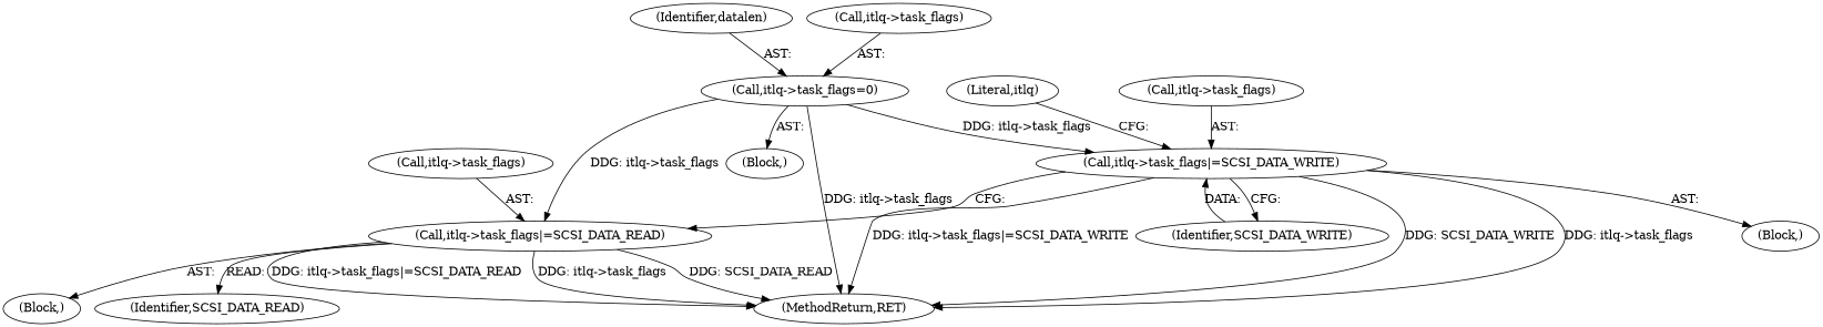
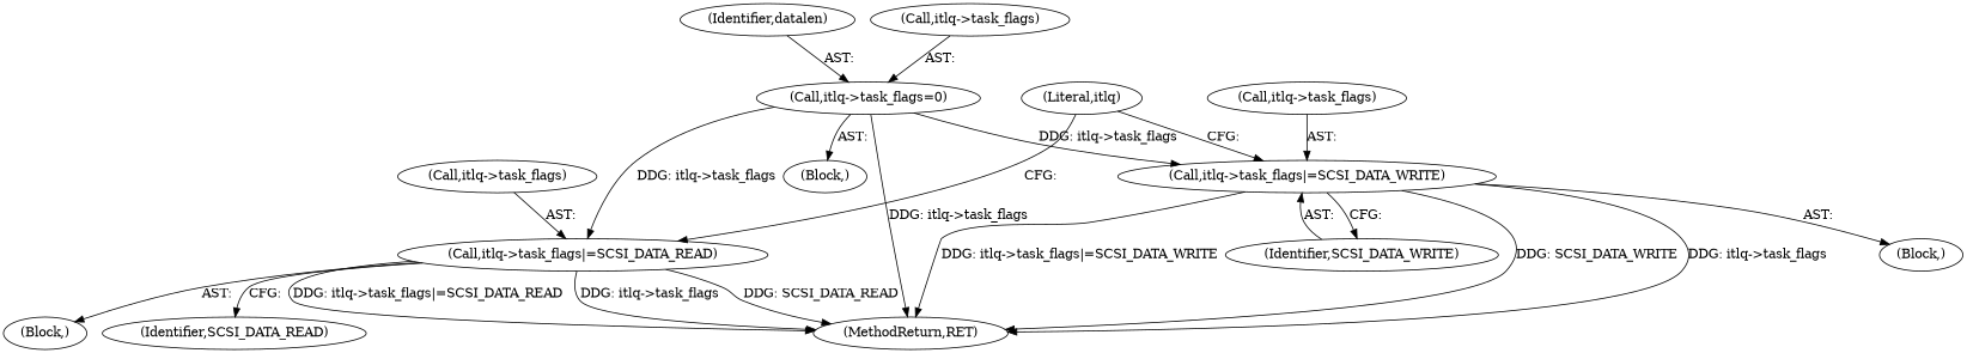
  digraph {
    n1 [label="(Call,itlq->task_flags=0)"]
    n2 [label="(Call,itlq->task_flags|=SCSI_DATA_READ)"]
    n3 [label="(Call,itlq->task_flags|=SCSI_DATA_WRITE)"]
    n4 [label="(Block,)"]
    n5 [label="(MethodReturn,RET)"]
    n6 [label="(Block,)"]
    n7 [label="(Identifier,SCSI_DATA_READ)"]
    n8 [label="(Block,)"]
    n9 [label="(Identifier,SCSI_DATA_WRITE)"]
    n10 [label="(Identifier,datalen)"]
    n11 [label="(Literal,itlq)"]
    n12 [label="(Call,itlq->task_flags)"]
    n13 [label="(Call,itlq->task_flags)"]
    n14 [label="(Call,itlq->task_flags)"]
    n1 -> n2 [label="DDG: itlq->task_flags"]
    n1 -> n3 [label="DDG: itlq->task_flags"]
    n1 -> n4 [label="AST: "]
    n1 -> n5 [label="DDG: itlq->task_flags"]
    n2 -> n5 [label="DDG: SCSI_DATA_READ"]
    n2 -> n5 [label="DDG: itlq->task_flags|=SCSI_DATA_READ"]
    n2 -> n5 [label="DDG: itlq->task_flags"]
    n2 -> n6 [label="AST: "]
-   n2 -> n7 [label="READ: "]
+   n2 -> n7 [label="CFG: "]
    n3 -> n5 [label="DDG: itlq->task_flags|=SCSI_DATA_WRITE"]
    n3 -> n5 [label="DDG: SCSI_DATA_WRITE"]
    n3 -> n5 [label="DDG: itlq->task_flags"]
    n3 -> n8 [label="AST: "]
    n3 -> n9 [label="CFG: "]
-   n9 -> n3 [label="DATA: "]
+   n9 -> n3 [label="AST: "]
    n10 -> n1 [label="AST: "]
-   n3 -> n2 [label="CFG: "]
+   n11 -> n2 [label="CFG: "]
    n11 -> n3 [label="CFG: "]
    n12 -> n2 [label="AST: "]
    n13 -> n3 [label="AST: "]
    n14 -> n1 [label="AST: "]
  }
